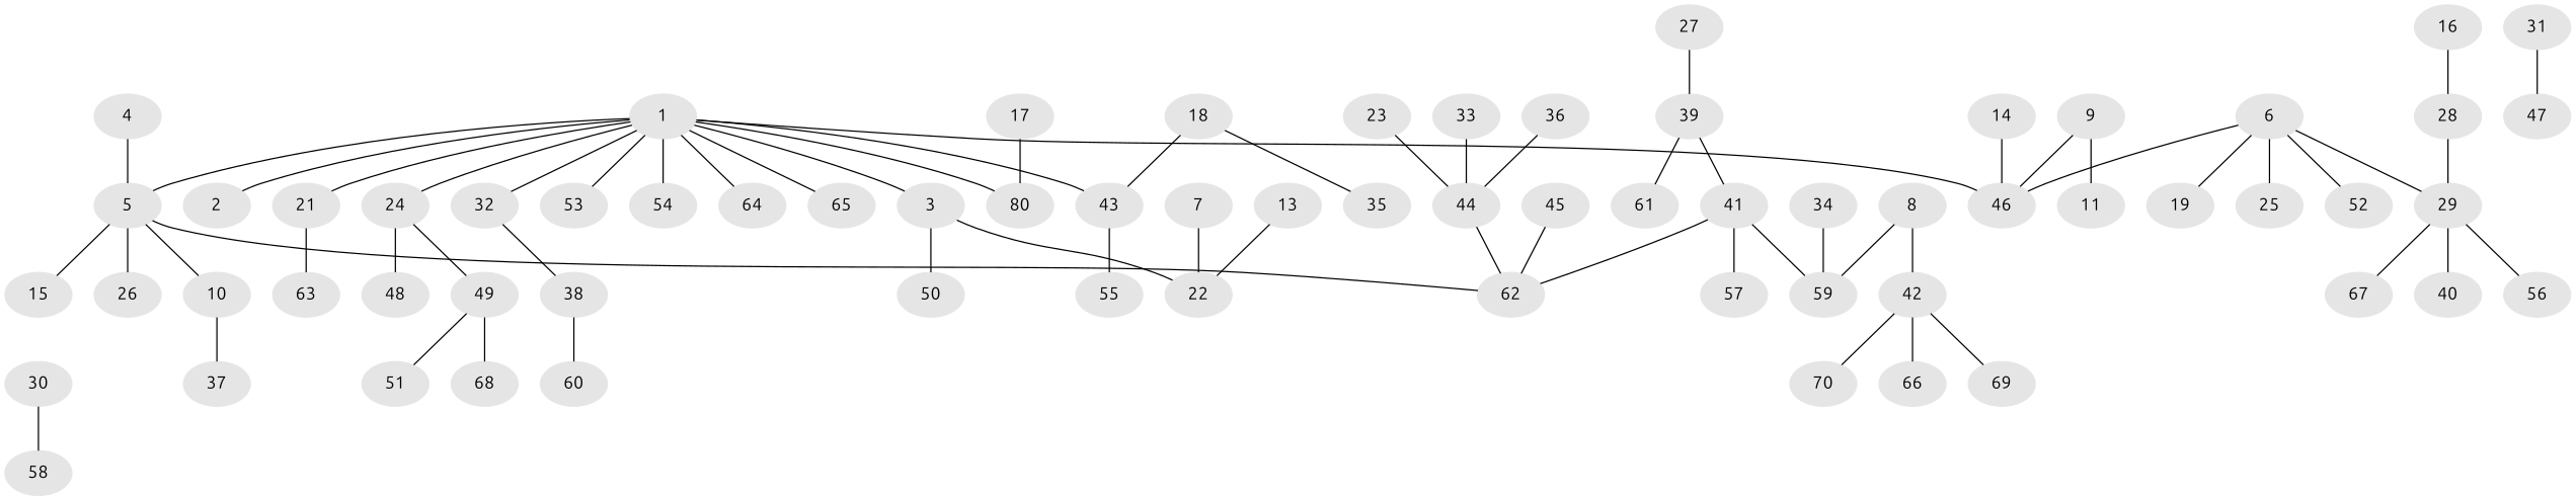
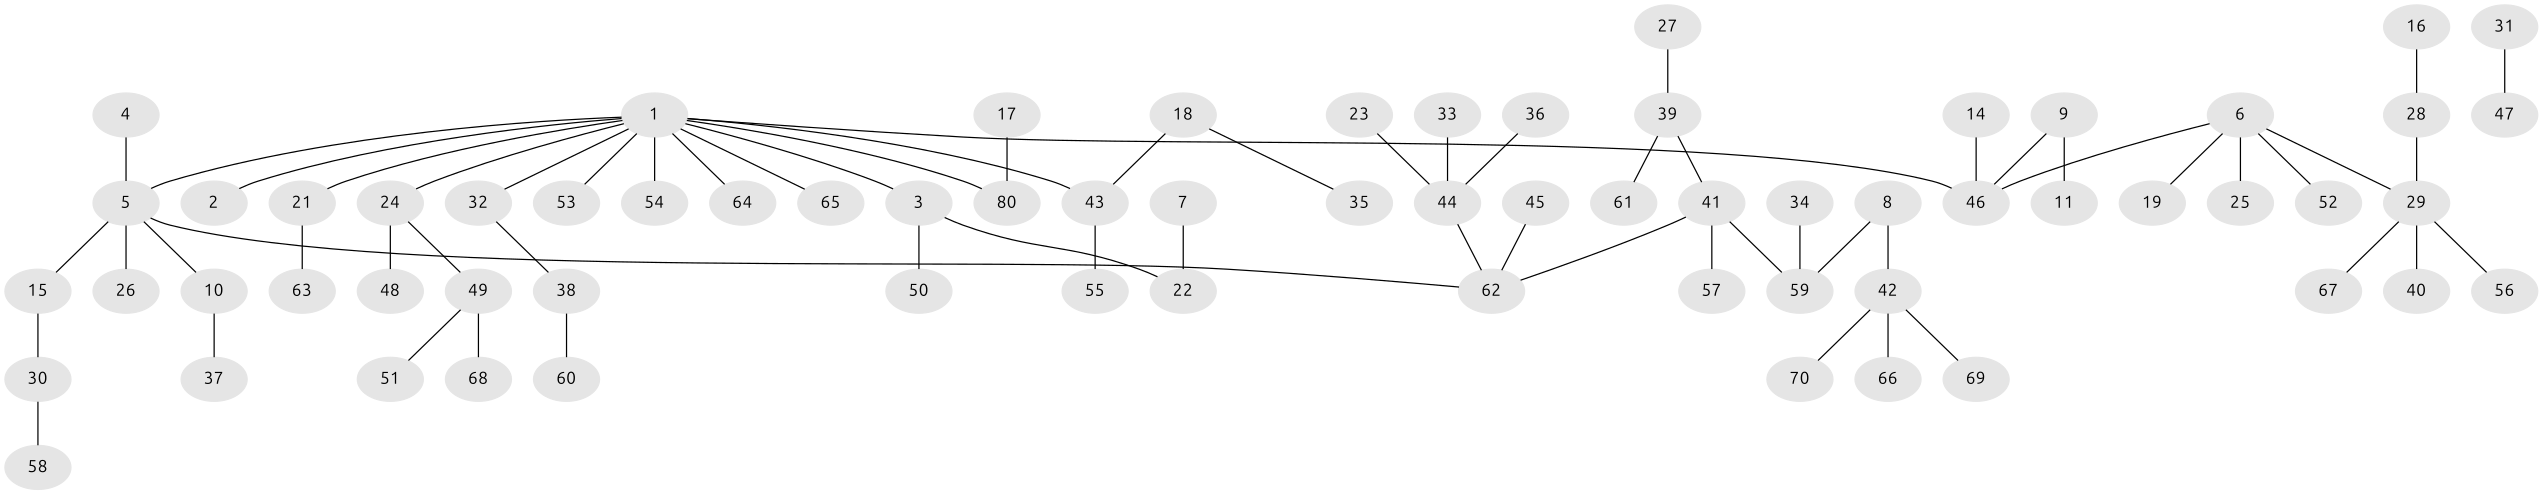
  graph {
    fontname=Ubuntu
    node [color=gray90 fontname=Ubuntu style=filled]
    edge [fontname=Ubuntu weight=1.0]
    1
    2
    3
    5
    n5 [label=80]
    21
    24
    32
    43
    46
    53
    54
    64
    65
    22
    50
    10
    15
    26
    62
    63
    48
    49
    38
    55
    4
    37
    30
    6
    19
    25
    29
    52
    40
    56
    67
    7
    8
    42
    59
    66
    69
    70
    9
    11
    44
-   13
    14
    58
    16
    28
    17
    18
    35
    23
    51
    68
    27
    39
    41
    61
    31
    47
    60
    33
    34
    36
    57
    45
    1 -- 2
    1 -- 3
    1 -- 5
    1 -- n5
    1 -- 21
    1 -- 24
    1 -- 32
    1 -- 43
    1 -- 46
    1 -- 53
    1 -- 54
    1 -- 64
    1 -- 65
    3 -- 22
    3 -- 50
    5 -- 10
    5 -- 15
    5 -- 26
    5 -- 62
    21 -- 63
    24 -- 48
    24 -- 49
    32 -- 38
    43 -- 55
    10 -- 37
+   15 -- 30
    49 -- 51
    49 -- 68
    38 -- 60
    4 -- 5
    30 -- 58
    6 -- 46
    6 -- 19
    6 -- 25
    6 -- 29
    6 -- 52
    29 -- 40
    29 -- 56
    29 -- 67
    7 -- 22
    8 -- 42
    8 -- 59
    42 -- 66
    42 -- 69
    42 -- 70
    9 -- 46
    9 -- 11
    44 -- 62
-   13 -- 22
    14 -- 46
    16 -- 28
    28 -- 29
    17 -- n5
    18 -- 43
    18 -- 35
    23 -- 44
    27 -- 39
    39 -- 41
    39 -- 61
    41 -- 62
    41 -- 59
    41 -- 57
    31 -- 47
    33 -- 44
    34 -- 59
    36 -- 44
    45 -- 62
  }
